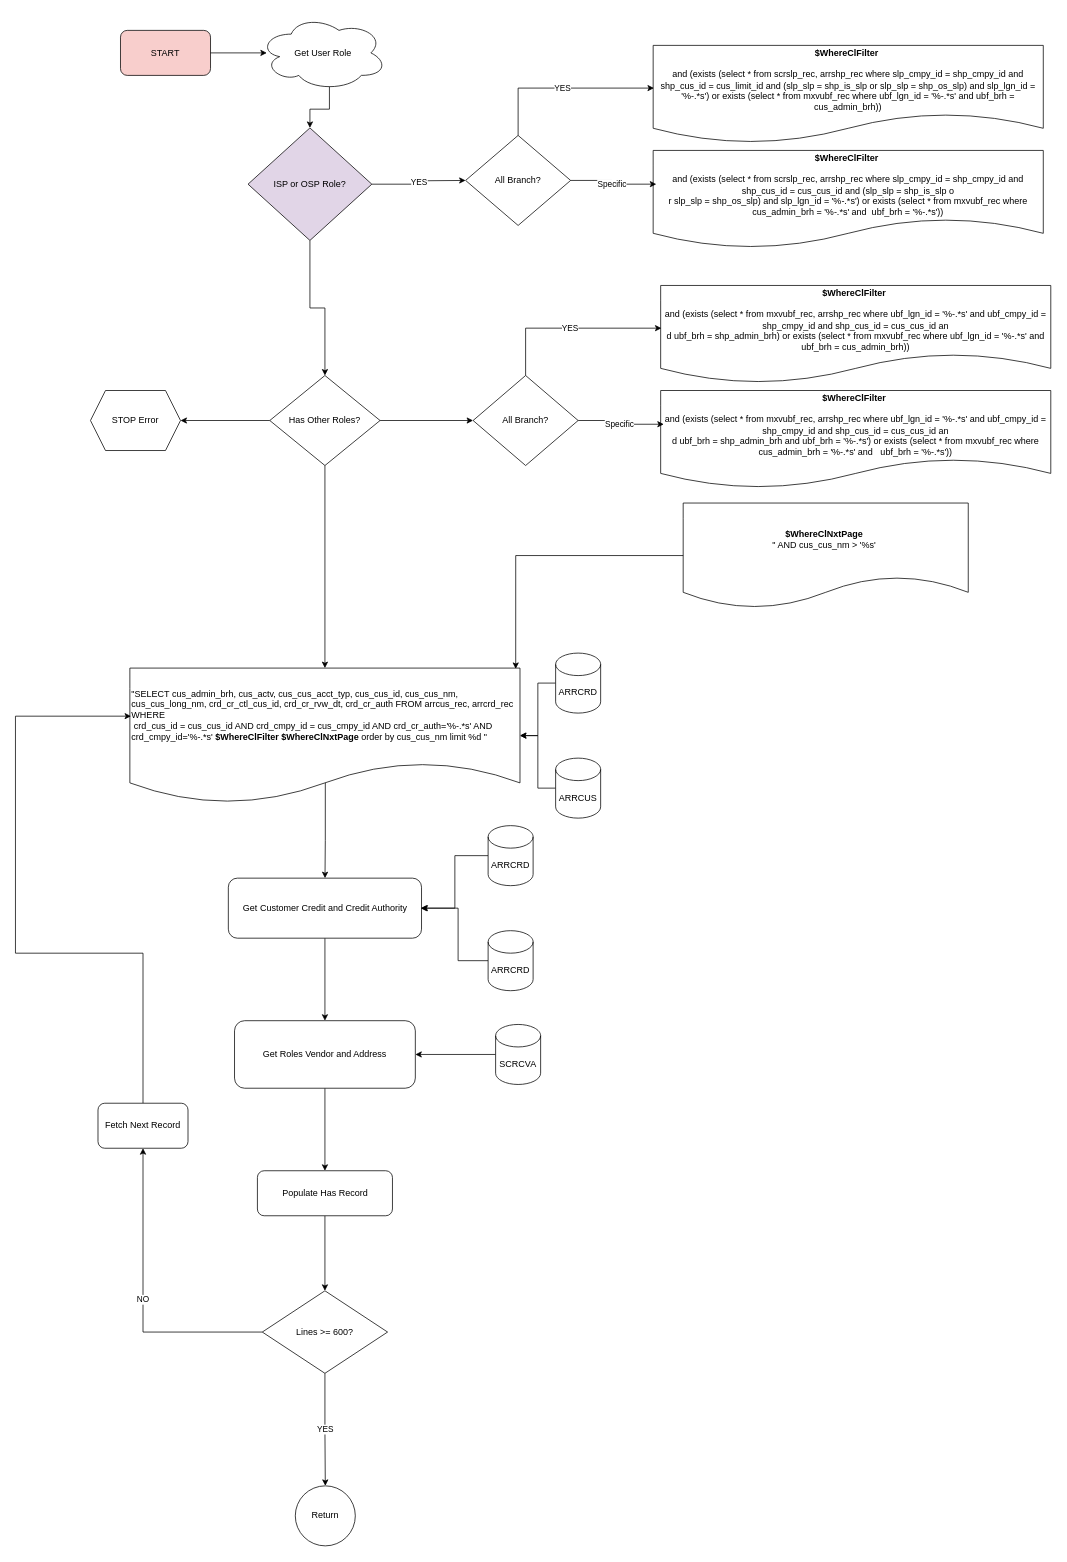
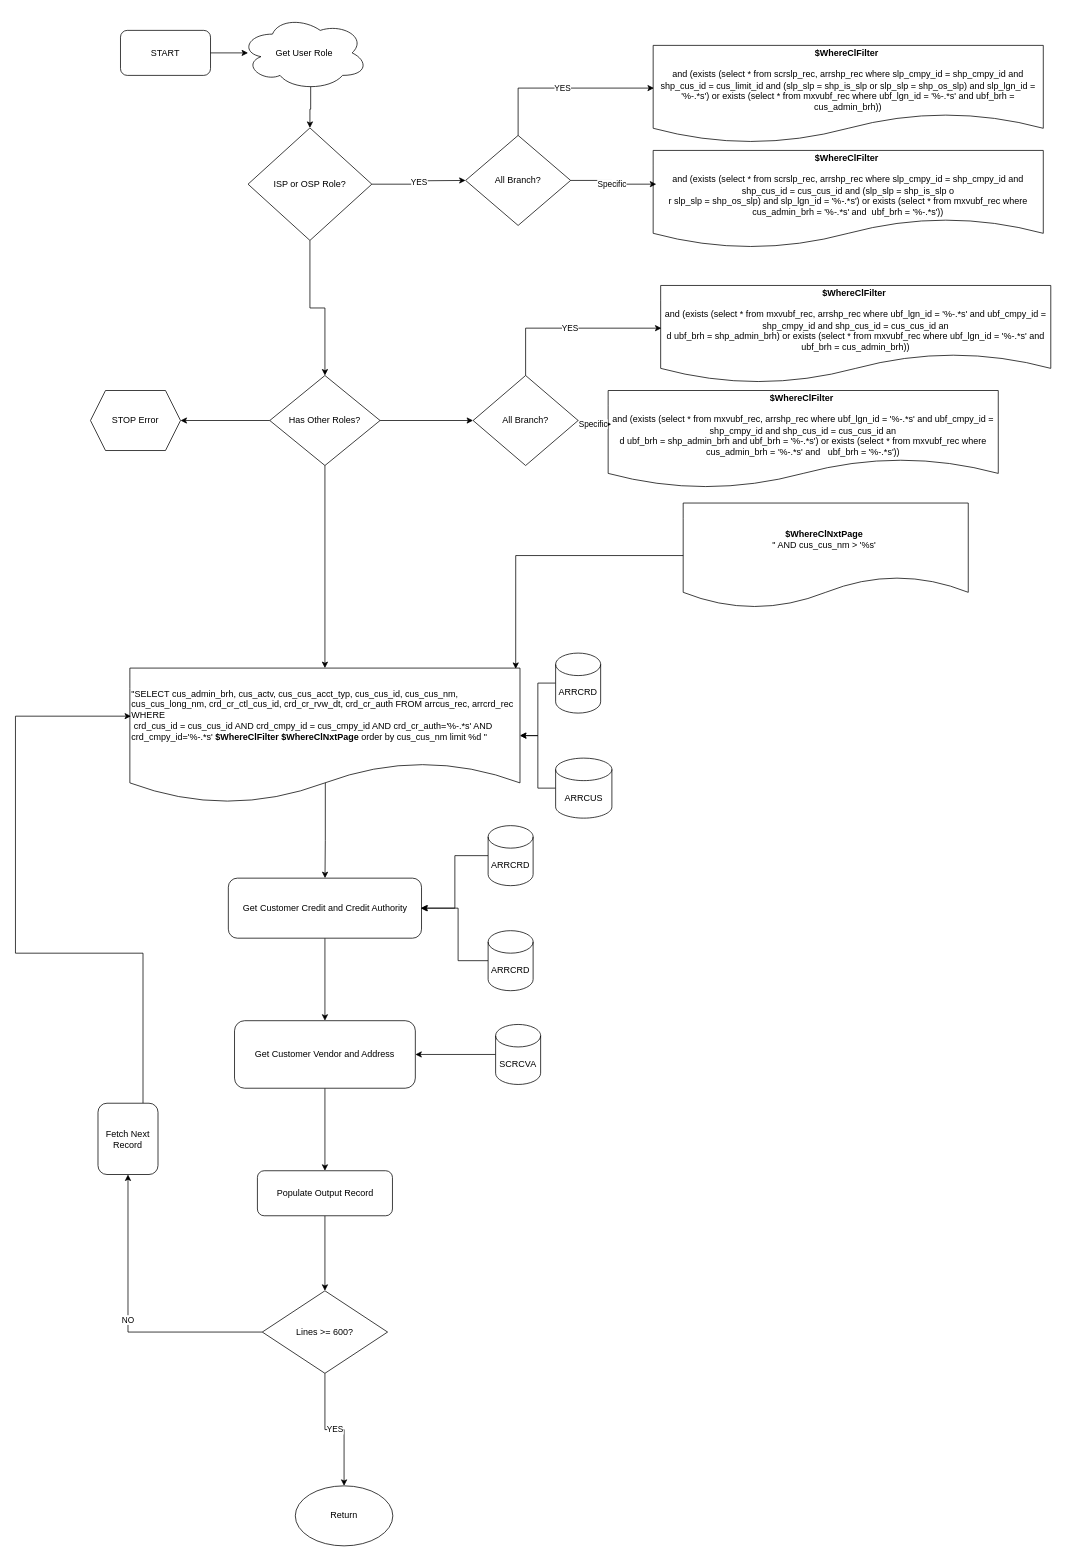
  <mxCell id="0" />
  <mxCell id="1" parent="0" />
- <mxCell id="2" value="START" style="rounded=1;whiteSpace=wrap;html=1;fillColor=#f8cecc;" parent="1" vertex="1"><mxGeometry x="160" y="40" width="120" height="60" as="geometry" /></mxCell>
+ <mxCell id="2" value="START" style="rounded=1;whiteSpace=wrap;html=1;" parent="1" vertex="1"><mxGeometry x="160" y="40" width="120" height="60" as="geometry" /></mxCell>
  <mxCell id="3" value="" style="edgeStyle=orthogonalEdgeStyle;rounded=0;orthogonalLoop=1;jettySize=auto;html=1;exitX=0.501;exitY=0.846;exitDx=0;exitDy=0;exitPerimeter=0;" parent="1" source="4" target="33" edge="1"><mxGeometry relative="1" as="geometry" /></mxCell>
  <mxCell id="4" value="&lt;div&gt;&quot;&lt;span style=&quot;background-color: transparent;&quot;&gt;SELECT cus_admin_brh, cus_actv, cus_cus_acct_typ, cus_cus_id, cus_cus_nm, cus_cus_long_nm, crd_cr_ctl_cus_id, crd_cr_rvw_dt, crd_cr_auth FROM arrcus_rec, arrcrd_rec WHERE&lt;/span&gt;&lt;/div&gt;&lt;div&gt;&lt;span style=&quot;background-color: transparent;&quot;&gt;&amp;nbsp;crd_cus_id = cus_cus_id AND crd_cmpy_id = cus_cmpy_id AND crd_cr_auth='%-.*s' AND crd_cmpy_id='%-.*s'&lt;/span&gt;&lt;span style=&quot;background-color: transparent; color: light-dark(rgb(0, 0, 0), rgb(255, 255, 255));&quot;&gt;&amp;nbsp;&lt;/span&gt;&lt;b style=&quot;background-color: transparent; color: light-dark(rgb(0, 0, 0), rgb(255, 255, 255));&quot;&gt;$WhereClFilter $WhereClNxtPage&amp;nbsp;&lt;/b&gt;&lt;span style=&quot;background-color: transparent; color: light-dark(rgb(0, 0, 0), rgb(255, 255, 255));&quot;&gt;order by cus_cus_nm limit %d &quot;&lt;/span&gt;&lt;/div&gt;" style="shape=document;html=1;boundedLbl=1;whiteSpace=wrap;align=left;" parent="1" vertex="1"><mxGeometry x="172.5" y="890" width="520" height="180" as="geometry" /></mxCell>
  <mxCell id="5" value="" style="edgeStyle=orthogonalEdgeStyle;rounded=0;orthogonalLoop=1;jettySize=auto;html=1;" parent="1" source="6" target="4" edge="1"><mxGeometry relative="1" as="geometry" /></mxCell>
  <mxCell id="6" value="ARRCRD" style="shape=cylinder3;whiteSpace=wrap;html=1;boundedLbl=1;backgroundOutline=1;size=15;" parent="1" vertex="1"><mxGeometry x="740" y="870" width="60" height="80" as="geometry" /></mxCell>
  <mxCell id="7" value="" style="edgeStyle=orthogonalEdgeStyle;rounded=0;orthogonalLoop=1;jettySize=auto;html=1;" parent="1" source="8" target="4" edge="1"><mxGeometry relative="1" as="geometry" /></mxCell>
- <mxCell id="8" value="ARRCUS" style="shape=cylinder3;whiteSpace=wrap;html=1;boundedLbl=1;backgroundOutline=1;size=15;" parent="1" vertex="1"><mxGeometry x="740" y="1010" width="60" height="80" as="geometry" /></mxCell>
- <mxCell id="9" value="Get User Role" style="ellipse;shape=cloud;whiteSpace=wrap;html=1;" parent="1" vertex="1"><mxGeometry x="345" y="20" width="170" height="100" as="geometry" /></mxCell>
+ <mxCell id="8" value="ARRCUS" style="shape=cylinder3;whiteSpace=wrap;html=1;boundedLbl=1;backgroundOutline=1;size=15;" parent="1" vertex="1"><mxGeometry x="740" y="1010" width="75" height="80" as="geometry" /></mxCell>
+ <mxCell id="9" value="Get User Role" style="ellipse;shape=cloud;whiteSpace=wrap;html=1;" parent="1" vertex="1"><mxGeometry x="320" y="20" width="170" height="100" as="geometry" /></mxCell>
  <mxCell id="10" value="&lt;div&gt;&lt;b style=&quot;color: light-dark(rgb(0, 0, 0), rgb(255, 255, 255)); background-color: transparent; text-align: left;&quot;&gt;$WhereClFilter&lt;/b&gt;&amp;nbsp;&lt;br&gt;&lt;br&gt;and (exists (select * from scrslp_rec, arrshp_rec where slp_cmpy_id = shp_cmpy_id and shp_cus_id = cus_limit_id and (slp_slp = shp_is_slp o&lt;span style=&quot;text-align: left; background-color: transparent; color: light-dark(rgb(0, 0, 0), rgb(255, 255, 255));&quot;&gt;r slp_slp = shp_os_slp) and slp_lgn_id = '%-.*s') or exists (select * from mxvubf_rec where ubf_lgn_id = '%-.*s' and ubf_brh = cus_admin_brh))&lt;/span&gt;&lt;/div&gt;" style="shape=document;whiteSpace=wrap;html=1;boundedLbl=1;" parent="1" vertex="1"><mxGeometry x="870" y="60" width="520" height="130" as="geometry" /></mxCell>
  <mxCell id="11" value="YES" style="edgeStyle=orthogonalEdgeStyle;rounded=0;orthogonalLoop=1;jettySize=auto;html=1;exitX=1;exitY=0.5;exitDx=0;exitDy=0;" parent="1" source="13" edge="1"><mxGeometry relative="1" as="geometry"><mxPoint x="620" y="240" as="targetPoint" /></mxGeometry></mxCell>
  <mxCell id="12" style="edgeStyle=orthogonalEdgeStyle;rounded=0;orthogonalLoop=1;jettySize=auto;html=1;exitX=0.5;exitY=1;exitDx=0;exitDy=0;" parent="1" source="13" target="19" edge="1"><mxGeometry relative="1" as="geometry" /></mxCell>
- <mxCell id="13" value="ISP or OSP Role?" style="rhombus;whiteSpace=wrap;html=1;fillColor=#e1d5e7;" parent="1" vertex="1"><mxGeometry x="330" y="170" width="165" height="150" as="geometry" /></mxCell>
+ <mxCell id="13" value="ISP or OSP Role?" style="rhombus;whiteSpace=wrap;html=1;" parent="1" vertex="1"><mxGeometry x="330" y="170" width="165" height="150" as="geometry" /></mxCell>
  <mxCell id="14" style="edgeStyle=orthogonalEdgeStyle;rounded=0;orthogonalLoop=1;jettySize=auto;html=1;exitX=0.55;exitY=0.95;exitDx=0;exitDy=0;exitPerimeter=0;entryX=0.5;entryY=0;entryDx=0;entryDy=0;" parent="1" source="9" target="13" edge="1"><mxGeometry relative="1" as="geometry" /></mxCell>
  <mxCell id="15" style="edgeStyle=orthogonalEdgeStyle;rounded=0;orthogonalLoop=1;jettySize=auto;html=1;exitX=1;exitY=0.5;exitDx=0;exitDy=0;entryX=0.059;entryY=0.5;entryDx=0;entryDy=0;entryPerimeter=0;" parent="1" source="2" target="9" edge="1"><mxGeometry relative="1" as="geometry" /></mxCell>
  <mxCell id="16" value="" style="edgeStyle=orthogonalEdgeStyle;rounded=0;orthogonalLoop=1;jettySize=auto;html=1;" parent="1" source="19" target="24" edge="1"><mxGeometry relative="1" as="geometry" /></mxCell>
  <mxCell id="17" value="" style="edgeStyle=orthogonalEdgeStyle;rounded=0;orthogonalLoop=1;jettySize=auto;html=1;" parent="1" source="19" target="27" edge="1"><mxGeometry relative="1" as="geometry" /></mxCell>
  <mxCell id="18" style="edgeStyle=orthogonalEdgeStyle;rounded=0;orthogonalLoop=1;jettySize=auto;html=1;exitX=0.5;exitY=1;exitDx=0;exitDy=0;" parent="1" source="19" target="4" edge="1"><mxGeometry relative="1" as="geometry" /></mxCell>
  <mxCell id="19" value="Has Other Roles?" style="rhombus;whiteSpace=wrap;html=1;" parent="1" vertex="1"><mxGeometry x="359" y="500" width="147" height="120" as="geometry" /></mxCell>
  <mxCell id="20" value="&lt;div&gt;&lt;b style=&quot;color: light-dark(rgb(0, 0, 0), rgb(255, 255, 255)); background-color: transparent; text-align: left;&quot;&gt;$WhereClFilter&lt;/b&gt;&amp;nbsp;&lt;br&gt;&lt;br&gt;and (exists (select * from scrslp_rec, arrshp_rec where slp_cmpy_id = shp_cmpy_id and shp_cus_id = cus_cus_id and (slp_slp = shp_is_slp o&lt;/div&gt;&lt;div&gt;r slp_slp = shp_os_slp) and slp_lgn_id = '%-.*s') or exists (select * from mxvubf_rec where cus_admin_brh = '%-.*s' and&amp;nbsp; ubf_brh = '%-.*s'))&lt;/div&gt;" style="shape=document;whiteSpace=wrap;html=1;boundedLbl=1;" parent="1" vertex="1"><mxGeometry x="870" y="200" width="520" height="130" as="geometry" /></mxCell>
  <mxCell id="21" value="All Branch?" style="rhombus;whiteSpace=wrap;html=1;" parent="1" vertex="1"><mxGeometry x="620" y="180" width="140" height="120" as="geometry" /></mxCell>
  <mxCell id="22" value="YES" style="edgeStyle=orthogonalEdgeStyle;rounded=0;orthogonalLoop=1;jettySize=auto;html=1;exitX=0.5;exitY=0;exitDx=0;exitDy=0;entryX=0.002;entryY=0.438;entryDx=0;entryDy=0;entryPerimeter=0;" parent="1" source="21" target="10" edge="1"><mxGeometry relative="1" as="geometry" /></mxCell>
  <mxCell id="23" value="Specific" style="edgeStyle=orthogonalEdgeStyle;rounded=0;orthogonalLoop=1;jettySize=auto;html=1;exitX=1;exitY=0.5;exitDx=0;exitDy=0;entryX=0.008;entryY=0.346;entryDx=0;entryDy=0;entryPerimeter=0;" parent="1" source="21" target="20" edge="1"><mxGeometry relative="1" as="geometry" /></mxCell>
  <mxCell id="24" value="STOP Error" style="shape=hexagon;perimeter=hexagonPerimeter2;whiteSpace=wrap;html=1;fixedSize=1;" parent="1" vertex="1"><mxGeometry x="120" y="520" width="120" height="80" as="geometry" /></mxCell>
  <mxCell id="25" value="&lt;div&gt;&lt;b style=&quot;color: light-dark(rgb(0, 0, 0), rgb(255, 255, 255)); background-color: transparent; text-align: left;&quot;&gt;$WhereClFilter&lt;/b&gt;&amp;nbsp;&lt;br&gt;&lt;br&gt;and (exists (select * from mxvubf_rec, arrshp_rec where ubf_lgn_id = '%-.*s' and ubf_cmpy_id = shp_cmpy_id and shp_cus_id = cus_cus_id an&lt;/div&gt;&lt;div&gt;d ubf_brh = shp_admin_brh) or exists (select * from mxvubf_rec where ubf_lgn_id = '%-.*s' and ubf_brh = cus_admin_brh))&lt;/div&gt;" style="shape=document;whiteSpace=wrap;html=1;boundedLbl=1;" parent="1" vertex="1"><mxGeometry x="880" y="380" width="520" height="130" as="geometry" /></mxCell>
- <mxCell id="26" value="&lt;div&gt;&lt;b style=&quot;background-color: transparent; color: light-dark(rgb(0, 0, 0), rgb(255, 255, 255)); text-align: left;&quot;&gt;$WhereClFilter&lt;/b&gt;&amp;nbsp;&lt;br&gt;&lt;br&gt;and (exists (select * from mxvubf_rec, arrshp_rec where ubf_lgn_id = '%-.*s' and ubf_cmpy_id = shp_cmpy_id and shp_cus_id = cus_cus_id an&lt;/div&gt;&lt;div&gt;d ubf_brh = shp_admin_brh and ubf_brh = '%-.*s') or exists (select * from mxvubf_rec where cus_admin_brh = '%-.*s' and&amp;nbsp; &amp;nbsp;ubf_brh = '%-.*s'))&lt;/div&gt;" style="shape=document;whiteSpace=wrap;html=1;boundedLbl=1;" parent="1" vertex="1"><mxGeometry x="880" y="520" width="520" height="130" as="geometry" /></mxCell>
+ <mxCell id="26" value="&lt;div&gt;&lt;b style=&quot;background-color: transparent; color: light-dark(rgb(0, 0, 0), rgb(255, 255, 255)); text-align: left;&quot;&gt;$WhereClFilter&lt;/b&gt;&amp;nbsp;&lt;br&gt;&lt;br&gt;and (exists (select * from mxvubf_rec, arrshp_rec where ubf_lgn_id = '%-.*s' and ubf_cmpy_id = shp_cmpy_id and shp_cus_id = cus_cus_id an&lt;/div&gt;&lt;div&gt;d ubf_brh = shp_admin_brh and ubf_brh = '%-.*s') or exists (select * from mxvubf_rec where cus_admin_brh = '%-.*s' and&amp;nbsp; &amp;nbsp;ubf_brh = '%-.*s'))&lt;/div&gt;" style="shape=document;whiteSpace=wrap;html=1;boundedLbl=1;" parent="1" vertex="1"><mxGeometry x="810" y="520" width="520" height="130" as="geometry" /></mxCell>
  <mxCell id="27" value="All Branch?" style="rhombus;whiteSpace=wrap;html=1;" parent="1" vertex="1"><mxGeometry x="630" y="500" width="140" height="120" as="geometry" /></mxCell>
  <mxCell id="28" value="YES" style="edgeStyle=orthogonalEdgeStyle;rounded=0;orthogonalLoop=1;jettySize=auto;html=1;exitX=0.5;exitY=0;exitDx=0;exitDy=0;entryX=0.002;entryY=0.438;entryDx=0;entryDy=0;entryPerimeter=0;" parent="1" source="27" target="25" edge="1"><mxGeometry relative="1" as="geometry" /></mxCell>
  <mxCell id="29" value="Specific" style="edgeStyle=orthogonalEdgeStyle;rounded=0;orthogonalLoop=1;jettySize=auto;html=1;exitX=1;exitY=0.5;exitDx=0;exitDy=0;entryX=0.008;entryY=0.346;entryDx=0;entryDy=0;entryPerimeter=0;" parent="1" source="27" target="26" edge="1"><mxGeometry relative="1" as="geometry" /></mxCell>
  <mxCell id="30" value="&lt;b&gt;$&lt;/b&gt;&lt;b style=&quot;text-align: left;&quot;&gt;WhereClNxtPage&amp;nbsp;&lt;br&gt;&lt;/b&gt;&quot; AND cus_cus_nm &amp;gt; '%s'&amp;nbsp;" style="shape=document;whiteSpace=wrap;html=1;boundedLbl=1;" parent="1" vertex="1"><mxGeometry x="910" y="670" width="380" height="140" as="geometry" /></mxCell>
  <mxCell id="31" style="edgeStyle=orthogonalEdgeStyle;rounded=0;orthogonalLoop=1;jettySize=auto;html=1;exitX=0;exitY=0.5;exitDx=0;exitDy=0;entryX=0.989;entryY=0.006;entryDx=0;entryDy=0;entryPerimeter=0;" parent="1" source="30" target="4" edge="1"><mxGeometry relative="1" as="geometry" /></mxCell>
  <mxCell id="32" style="edgeStyle=orthogonalEdgeStyle;rounded=0;orthogonalLoop=1;jettySize=auto;html=1;exitX=0.5;exitY=1;exitDx=0;exitDy=0;entryX=0.5;entryY=0;entryDx=0;entryDy=0;" parent="1" source="33" target="39" edge="1"><mxGeometry relative="1" as="geometry" /></mxCell>
  <mxCell id="33" value="Get Customer Credit and Credit Authority" style="rounded=1;whiteSpace=wrap;html=1;" parent="1" vertex="1"><mxGeometry x="303.75" y="1170" width="257.5" height="80" as="geometry" /></mxCell>
  <mxCell id="34" style="edgeStyle=orthogonalEdgeStyle;rounded=0;orthogonalLoop=1;jettySize=auto;html=1;exitX=0;exitY=0.5;exitDx=0;exitDy=0;exitPerimeter=0;entryX=1;entryY=0.5;entryDx=0;entryDy=0;" parent="1" source="35" target="33" edge="1"><mxGeometry relative="1" as="geometry" /></mxCell>
  <mxCell id="35" value="ARRCRD" style="shape=cylinder3;whiteSpace=wrap;html=1;boundedLbl=1;backgroundOutline=1;size=15;" parent="1" vertex="1"><mxGeometry x="650" y="1100" width="60" height="80" as="geometry" /></mxCell>
  <mxCell id="36" style="edgeStyle=orthogonalEdgeStyle;rounded=0;orthogonalLoop=1;jettySize=auto;html=1;exitX=0;exitY=0.5;exitDx=0;exitDy=0;exitPerimeter=0;" parent="1" source="37" edge="1"><mxGeometry relative="1" as="geometry"><mxPoint x="560" y="1210" as="targetPoint" /><Array as="points"><mxPoint x="610" y="1280" /><mxPoint x="610" y="1210" /></Array></mxGeometry></mxCell>
  <mxCell id="37" value="ARRCRD" style="shape=cylinder3;whiteSpace=wrap;html=1;boundedLbl=1;backgroundOutline=1;size=15;" parent="1" vertex="1"><mxGeometry x="650" y="1240" width="60" height="80" as="geometry" /></mxCell>
  <mxCell id="38" style="edgeStyle=orthogonalEdgeStyle;rounded=0;orthogonalLoop=1;jettySize=auto;html=1;exitX=0.5;exitY=1;exitDx=0;exitDy=0;" parent="1" source="39" target="48" edge="1"><mxGeometry relative="1" as="geometry"><mxPoint x="433" y="1560" as="targetPoint" /></mxGeometry></mxCell>
- <mxCell id="39" value="Get Roles Vendor and Address" style="rounded=1;whiteSpace=wrap;html=1;" parent="1" vertex="1"><mxGeometry x="312" y="1360" width="241" height="90" as="geometry" /></mxCell>
+ <mxCell id="39" value="Get Customer Vendor and Address" style="rounded=1;whiteSpace=wrap;html=1;" parent="1" vertex="1"><mxGeometry x="312" y="1360" width="241" height="90" as="geometry" /></mxCell>
  <mxCell id="40" style="edgeStyle=orthogonalEdgeStyle;rounded=0;orthogonalLoop=1;jettySize=auto;html=1;exitX=0;exitY=0.5;exitDx=0;exitDy=0;exitPerimeter=0;entryX=1;entryY=0.5;entryDx=0;entryDy=0;" parent="1" source="41" target="39" edge="1"><mxGeometry relative="1" as="geometry" /></mxCell>
  <mxCell id="41" value="SCRCVA" style="shape=cylinder3;whiteSpace=wrap;html=1;boundedLbl=1;backgroundOutline=1;size=15;" parent="1" vertex="1"><mxGeometry x="660" y="1365" width="60" height="80" as="geometry" /></mxCell>
  <mxCell id="42" value="NO" style="edgeStyle=orthogonalEdgeStyle;rounded=0;orthogonalLoop=1;jettySize=auto;html=1;exitX=0;exitY=0.5;exitDx=0;exitDy=0;entryX=0.5;entryY=1;entryDx=0;entryDy=0;" parent="1" source="44" target="46" edge="1"><mxGeometry relative="1" as="geometry" /></mxCell>
  <mxCell id="43" value="YES" style="edgeStyle=orthogonalEdgeStyle;rounded=0;orthogonalLoop=1;jettySize=auto;html=1;exitX=0.5;exitY=1;exitDx=0;exitDy=0;" parent="1" source="44" target="49" edge="1"><mxGeometry relative="1" as="geometry" /></mxCell>
  <mxCell id="44" value="Lines &amp;gt;= 600?" style="rhombus;whiteSpace=wrap;html=1;" parent="1" vertex="1"><mxGeometry x="349" y="1720" width="167" height="110" as="geometry" /></mxCell>
  <mxCell id="45" style="edgeStyle=orthogonalEdgeStyle;rounded=0;orthogonalLoop=1;jettySize=auto;html=1;entryX=0.003;entryY=0.356;entryDx=0;entryDy=0;entryPerimeter=0;" parent="1" source="46" target="4" edge="1"><mxGeometry relative="1" as="geometry"><mxPoint x="30" y="940" as="targetPoint" /><Array as="points"><mxPoint x="190" y="1270" /><mxPoint x="20" y="1270" /><mxPoint x="20" y="954" /></Array></mxGeometry></mxCell>
- <mxCell id="46" value="Fetch Next Record" style="rounded=1;whiteSpace=wrap;html=1;" parent="1" vertex="1"><mxGeometry x="130" y="1470" width="120" height="60" as="geometry" /></mxCell>
+ <mxCell id="46" value="Fetch Next Record" style="rounded=1;whiteSpace=wrap;html=1;" parent="1" vertex="1"><mxGeometry x="130" y="1470" width="80" height="95" as="geometry" /></mxCell>
  <mxCell id="47" style="edgeStyle=orthogonalEdgeStyle;rounded=0;orthogonalLoop=1;jettySize=auto;html=1;" parent="1" source="48" target="44" edge="1"><mxGeometry relative="1" as="geometry" /></mxCell>
- <mxCell id="48" value="Populate Has Record" style="rounded=1;whiteSpace=wrap;html=1;" parent="1" vertex="1"><mxGeometry x="342.5" y="1560" width="180" height="60" as="geometry" /></mxCell>
- <mxCell id="49" value="Return" style="ellipse;whiteSpace=wrap;html=1;aspect=fixed;" parent="1" vertex="1"><mxGeometry x="393" y="1980" width="80" height="80" as="geometry" /></mxCell>
+ <mxCell id="48" value="Populate Output Record" style="rounded=1;whiteSpace=wrap;html=1;" parent="1" vertex="1"><mxGeometry x="342.5" y="1560" width="180" height="60" as="geometry" /></mxCell>
+ <mxCell id="49" value="Return" style="ellipse;whiteSpace=wrap;html=1;aspect=fixed;" parent="1" vertex="1"><mxGeometry x="393" y="1980" width="130" height="80" as="geometry" /></mxCell>
